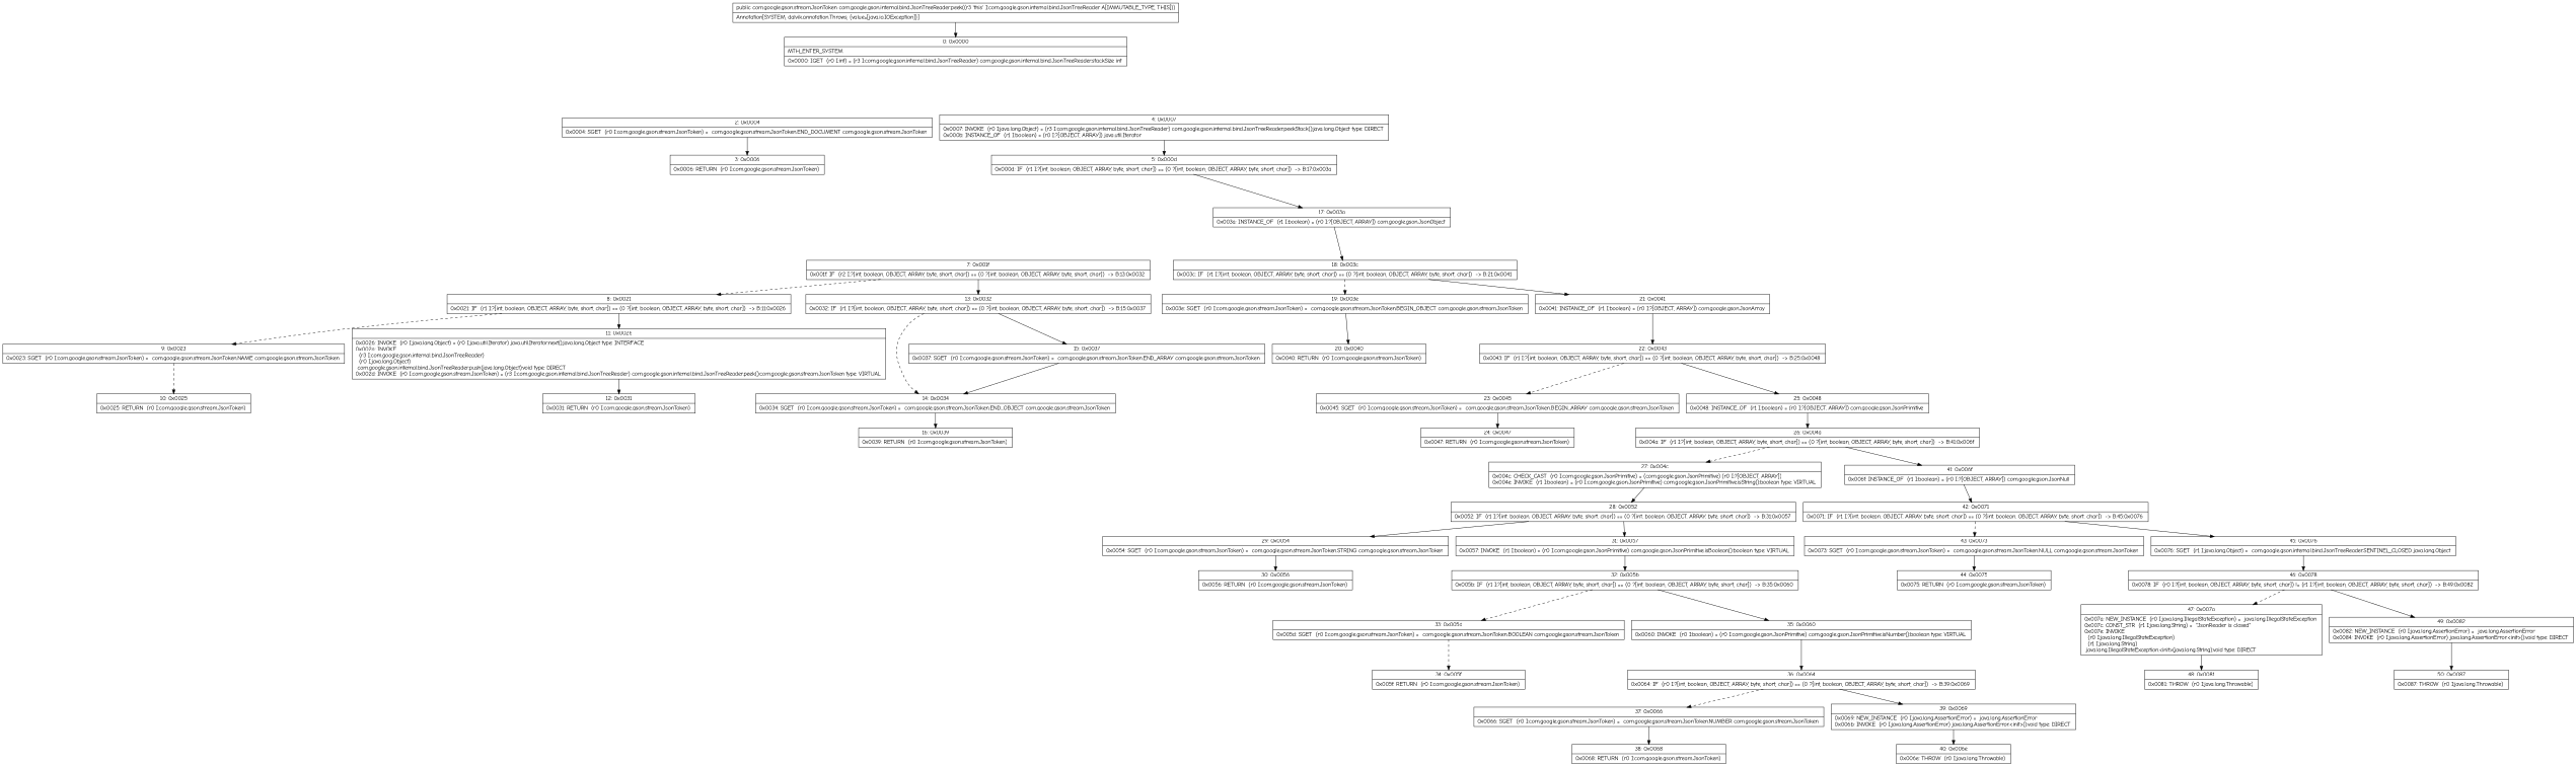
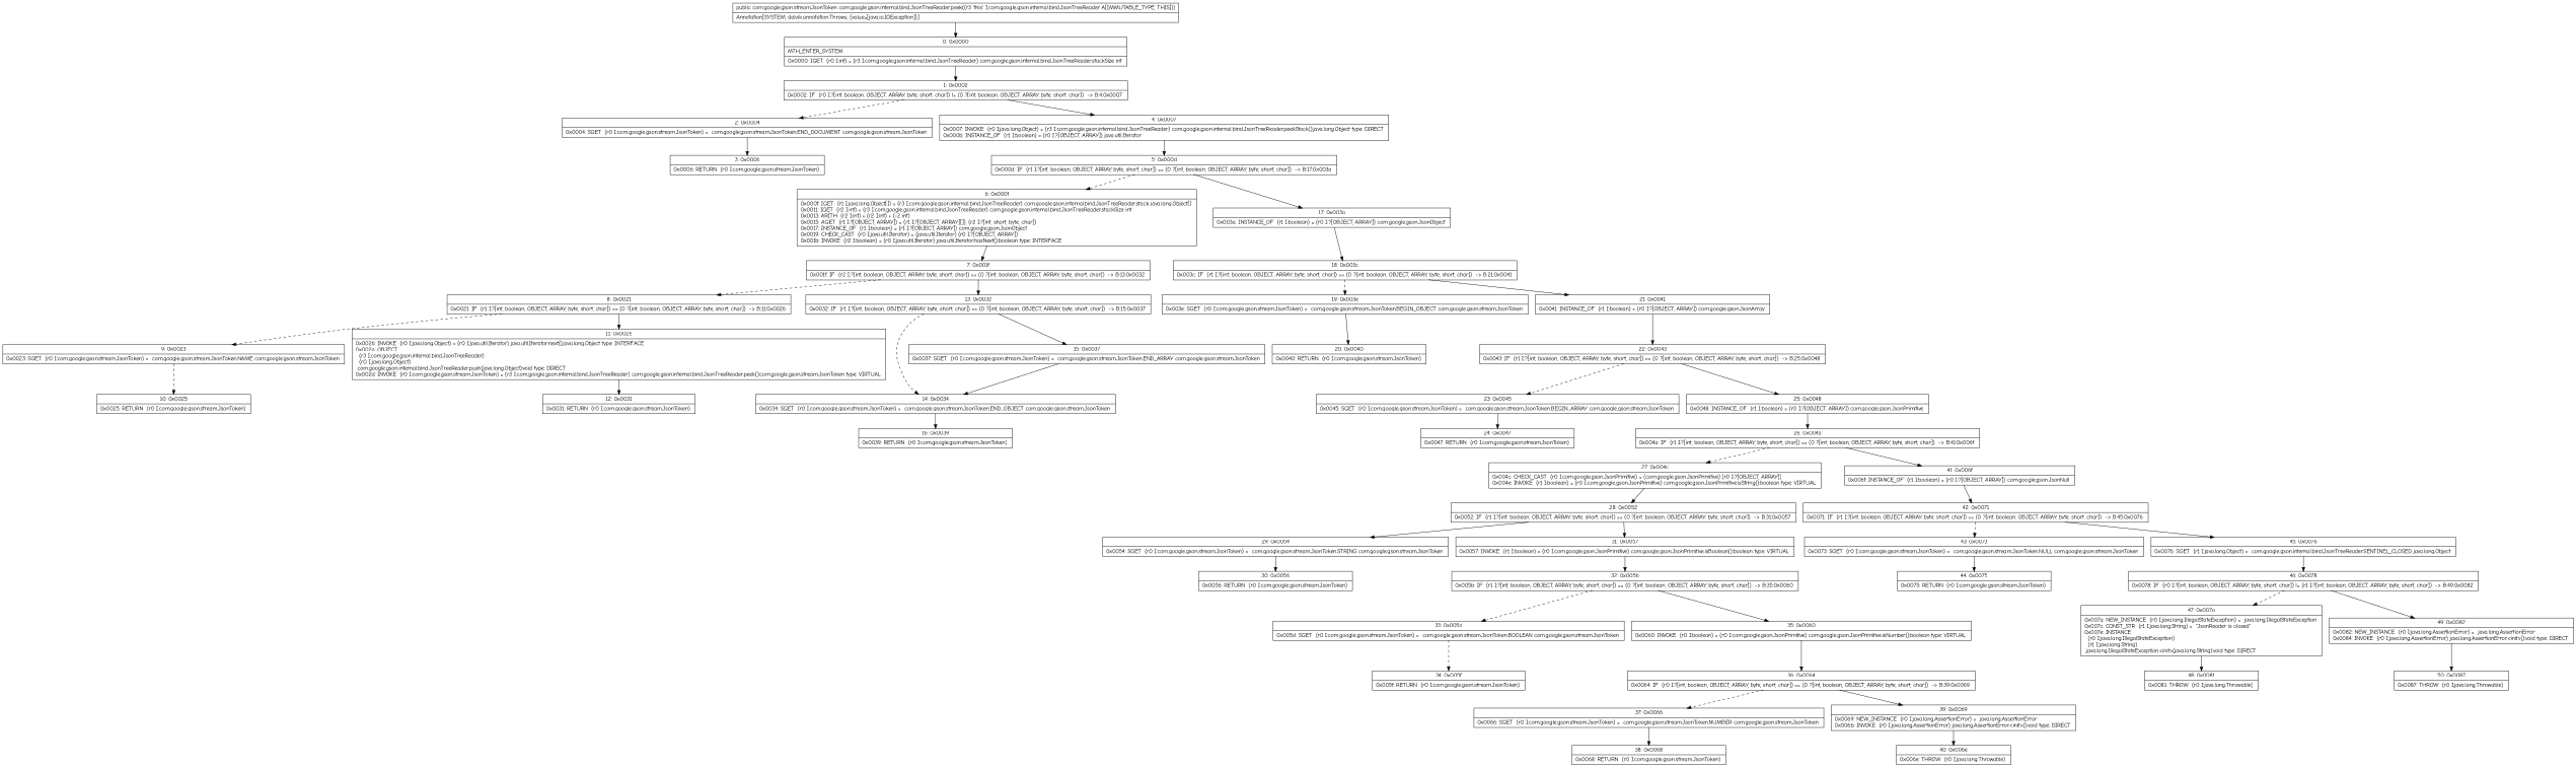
  digraph {
    fontname="Comic Neue"
    node [fontname="Comic Neue" shape=record]
    edge [fontname="Comic Neue"]
    n1 [label="{0\:\ 0x0000|MTH_ENTER_SYSTEM\l|0x0000: IGET  (r0 I:int) = (r3 I:com.google.gson.internal.bind.JsonTreeReader) com.google.gson.internal.bind.JsonTreeReader.stackSize int \l}"]
+   n2 [label="{1\:\ 0x0002|0x0002: IF  (r0 I:?[int, boolean, OBJECT, ARRAY, byte, short, char]) != (0 ?[int, boolean, OBJECT, ARRAY, byte, short, char])  \-\> B:4:0x0007 \l}"]
    n3 [label="{2\:\ 0x0004|0x0004: SGET  (r0 I:com.google.gson.stream.JsonToken) =  com.google.gson.stream.JsonToken.END_DOCUMENT com.google.gson.stream.JsonToken \l}"]
    n4 [label="{4\:\ 0x0007|0x0007: INVOKE  (r0 I:java.lang.Object) = (r3 I:com.google.gson.internal.bind.JsonTreeReader) com.google.gson.internal.bind.JsonTreeReader.peekStack():java.lang.Object type: DIRECT \l0x000b: INSTANCE_OF  (r1 I:boolean) = (r0 I:?[OBJECT, ARRAY]) java.util.Iterator \l}"]
    n5 [label="{3\:\ 0x0006|0x0006: RETURN  (r0 I:com.google.gson.stream.JsonToken) \l}"]
    n6 [label="{5\:\ 0x000d|0x000d: IF  (r1 I:?[int, boolean, OBJECT, ARRAY, byte, short, char]) == (0 ?[int, boolean, OBJECT, ARRAY, byte, short, char])  \-\> B:17:0x003a \l}"]
+   n7 [label="{6\:\ 0x000f|0x000f: IGET  (r1 I:java.lang.Object[]) = (r3 I:com.google.gson.internal.bind.JsonTreeReader) com.google.gson.internal.bind.JsonTreeReader.stack java.lang.Object[] \l0x0011: IGET  (r2 I:int) = (r3 I:com.google.gson.internal.bind.JsonTreeReader) com.google.gson.internal.bind.JsonTreeReader.stackSize int \l0x0013: ARITH  (r2 I:int) = (r2 I:int) + (\-2 int) \l0x0015: AGET  (r1 I:?[OBJECT, ARRAY]) = (r1 I:?[OBJECT, ARRAY][]), (r2 I:?[int, short, byte, char]) \l0x0017: INSTANCE_OF  (r1 I:boolean) = (r1 I:?[OBJECT, ARRAY]) com.google.gson.JsonObject \l0x0019: CHECK_CAST  (r0 I:java.util.Iterator) = (java.util.Iterator) (r0 I:?[OBJECT, ARRAY]) \l0x001b: INVOKE  (r2 I:boolean) = (r0 I:java.util.Iterator) java.util.Iterator.hasNext():boolean type: INTERFACE \l}"]
    n8 [label="{17\:\ 0x003a|0x003a: INSTANCE_OF  (r1 I:boolean) = (r0 I:?[OBJECT, ARRAY]) com.google.gson.JsonObject \l}"]
    n9 [label="{7\:\ 0x001f|0x001f: IF  (r2 I:?[int, boolean, OBJECT, ARRAY, byte, short, char]) == (0 ?[int, boolean, OBJECT, ARRAY, byte, short, char])  \-\> B:13:0x0032 \l}"]
    n10 [label="{18\:\ 0x003c|0x003c: IF  (r1 I:?[int, boolean, OBJECT, ARRAY, byte, short, char]) == (0 ?[int, boolean, OBJECT, ARRAY, byte, short, char])  \-\> B:21:0x0041 \l}"]
    n11 [label="{8\:\ 0x0021|0x0021: IF  (r1 I:?[int, boolean, OBJECT, ARRAY, byte, short, char]) == (0 ?[int, boolean, OBJECT, ARRAY, byte, short, char])  \-\> B:11:0x0026 \l}"]
    n12 [label="{13\:\ 0x0032|0x0032: IF  (r1 I:?[int, boolean, OBJECT, ARRAY, byte, short, char]) == (0 ?[int, boolean, OBJECT, ARRAY, byte, short, char])  \-\> B:15:0x0037 \l}"]
    n13 [label="{9\:\ 0x0023|0x0023: SGET  (r0 I:com.google.gson.stream.JsonToken) =  com.google.gson.stream.JsonToken.NAME com.google.gson.stream.JsonToken \l}"]
-   n14 [label="{11\:\ 0x0026|0x0026: INVOKE  (r0 I:java.lang.Object) = (r0 I:java.util.Iterator) java.util.Iterator.next():java.lang.Object type: INTERFACE \l0x002a: INVOKE  \l  (r3 I:com.google.gson.internal.bind.JsonTreeReader)\l  (r0 I:java.lang.Object)\l com.google.gson.internal.bind.JsonTreeReader.push(java.lang.Object):void type: DIRECT \l0x002d: INVOKE  (r0 I:com.google.gson.stream.JsonToken) = (r3 I:com.google.gson.internal.bind.JsonTreeReader) com.google.gson.internal.bind.JsonTreeReader.peek():com.google.gson.stream.JsonToken type: VIRTUAL \l}"]
+   n14 [label="{11\:\ 0x0026|0x0026: INVOKE  (r0 I:java.lang.Object) = (r0 I:java.util.Iterator) java.util.Iterator.next():java.lang.Object type: INTERFACE \l0x002a: OBJECT  \l  (r3 I:com.google.gson.internal.bind.JsonTreeReader)\l  (r0 I:java.lang.Object)\l com.google.gson.internal.bind.JsonTreeReader.push(java.lang.Object):void type: DIRECT \l0x002d: INVOKE  (r0 I:com.google.gson.stream.JsonToken) = (r3 I:com.google.gson.internal.bind.JsonTreeReader) com.google.gson.internal.bind.JsonTreeReader.peek():com.google.gson.stream.JsonToken type: VIRTUAL \l}"]
    n15 [label="{14\:\ 0x0034|0x0034: SGET  (r0 I:com.google.gson.stream.JsonToken) =  com.google.gson.stream.JsonToken.END_OBJECT com.google.gson.stream.JsonToken \l}"]
    n16 [label="{15\:\ 0x0037|0x0037: SGET  (r0 I:com.google.gson.stream.JsonToken) =  com.google.gson.stream.JsonToken.END_ARRAY com.google.gson.stream.JsonToken \l}"]
    n17 [label="{10\:\ 0x0025|0x0025: RETURN  (r0 I:com.google.gson.stream.JsonToken) \l}"]
    n18 [label="{12\:\ 0x0031|0x0031: RETURN  (r0 I:com.google.gson.stream.JsonToken) \l}"]
    n19 [label="{16\:\ 0x0039|0x0039: RETURN  (r0 I:com.google.gson.stream.JsonToken) \l}"]
    n20 [label="{19\:\ 0x003e|0x003e: SGET  (r0 I:com.google.gson.stream.JsonToken) =  com.google.gson.stream.JsonToken.BEGIN_OBJECT com.google.gson.stream.JsonToken \l}"]
    n21 [label="{21\:\ 0x0041|0x0041: INSTANCE_OF  (r1 I:boolean) = (r0 I:?[OBJECT, ARRAY]) com.google.gson.JsonArray \l}"]
    n22 [label="{20\:\ 0x0040|0x0040: RETURN  (r0 I:com.google.gson.stream.JsonToken) \l}"]
    n23 [label="{22\:\ 0x0043|0x0043: IF  (r1 I:?[int, boolean, OBJECT, ARRAY, byte, short, char]) == (0 ?[int, boolean, OBJECT, ARRAY, byte, short, char])  \-\> B:25:0x0048 \l}"]
    n24 [label="{23\:\ 0x0045|0x0045: SGET  (r0 I:com.google.gson.stream.JsonToken) =  com.google.gson.stream.JsonToken.BEGIN_ARRAY com.google.gson.stream.JsonToken \l}"]
    n25 [label="{25\:\ 0x0048|0x0048: INSTANCE_OF  (r1 I:boolean) = (r0 I:?[OBJECT, ARRAY]) com.google.gson.JsonPrimitive \l}"]
    n26 [label="{24\:\ 0x0047|0x0047: RETURN  (r0 I:com.google.gson.stream.JsonToken) \l}"]
    n27 [label="{26\:\ 0x004a|0x004a: IF  (r1 I:?[int, boolean, OBJECT, ARRAY, byte, short, char]) == (0 ?[int, boolean, OBJECT, ARRAY, byte, short, char])  \-\> B:41:0x006f \l}"]
    n28 [label="{27\:\ 0x004c|0x004c: CHECK_CAST  (r0 I:com.google.gson.JsonPrimitive) = (com.google.gson.JsonPrimitive) (r0 I:?[OBJECT, ARRAY]) \l0x004e: INVOKE  (r1 I:boolean) = (r0 I:com.google.gson.JsonPrimitive) com.google.gson.JsonPrimitive.isString():boolean type: VIRTUAL \l}"]
    n29 [label="{41\:\ 0x006f|0x006f: INSTANCE_OF  (r1 I:boolean) = (r0 I:?[OBJECT, ARRAY]) com.google.gson.JsonNull \l}"]
    n30 [label="{28\:\ 0x0052|0x0052: IF  (r1 I:?[int, boolean, OBJECT, ARRAY, byte, short, char]) == (0 ?[int, boolean, OBJECT, ARRAY, byte, short, char])  \-\> B:31:0x0057 \l}"]
    n31 [label="{42\:\ 0x0071|0x0071: IF  (r1 I:?[int, boolean, OBJECT, ARRAY, byte, short, char]) == (0 ?[int, boolean, OBJECT, ARRAY, byte, short, char])  \-\> B:45:0x0076 \l}"]
    n32 [label="{29\:\ 0x0054|0x0054: SGET  (r0 I:com.google.gson.stream.JsonToken) =  com.google.gson.stream.JsonToken.STRING com.google.gson.stream.JsonToken \l}"]
    n33 [label="{31\:\ 0x0057|0x0057: INVOKE  (r1 I:boolean) = (r0 I:com.google.gson.JsonPrimitive) com.google.gson.JsonPrimitive.isBoolean():boolean type: VIRTUAL \l}"]
    n34 [label="{30\:\ 0x0056|0x0056: RETURN  (r0 I:com.google.gson.stream.JsonToken) \l}"]
    n35 [label="{32\:\ 0x005b|0x005b: IF  (r1 I:?[int, boolean, OBJECT, ARRAY, byte, short, char]) == (0 ?[int, boolean, OBJECT, ARRAY, byte, short, char])  \-\> B:35:0x0060 \l}"]
    n36 [label="{33\:\ 0x005d|0x005d: SGET  (r0 I:com.google.gson.stream.JsonToken) =  com.google.gson.stream.JsonToken.BOOLEAN com.google.gson.stream.JsonToken \l}"]
    n37 [label="{35\:\ 0x0060|0x0060: INVOKE  (r0 I:boolean) = (r0 I:com.google.gson.JsonPrimitive) com.google.gson.JsonPrimitive.isNumber():boolean type: VIRTUAL \l}"]
    n38 [label="{34\:\ 0x005f|0x005f: RETURN  (r0 I:com.google.gson.stream.JsonToken) \l}"]
    n39 [label="{36\:\ 0x0064|0x0064: IF  (r0 I:?[int, boolean, OBJECT, ARRAY, byte, short, char]) == (0 ?[int, boolean, OBJECT, ARRAY, byte, short, char])  \-\> B:39:0x0069 \l}"]
    n40 [label="{37\:\ 0x0066|0x0066: SGET  (r0 I:com.google.gson.stream.JsonToken) =  com.google.gson.stream.JsonToken.NUMBER com.google.gson.stream.JsonToken \l}"]
    n41 [label="{39\:\ 0x0069|0x0069: NEW_INSTANCE  (r0 I:java.lang.AssertionError) =  java.lang.AssertionError \l0x006b: INVOKE  (r0 I:java.lang.AssertionError) java.lang.AssertionError.\<init\>():void type: DIRECT \l}"]
    n42 [label="{38\:\ 0x0068|0x0068: RETURN  (r0 I:com.google.gson.stream.JsonToken) \l}"]
    n43 [label="{40\:\ 0x006e|0x006e: THROW  (r0 I:java.lang.Throwable) \l}"]
    n44 [label="{43\:\ 0x0073|0x0073: SGET  (r0 I:com.google.gson.stream.JsonToken) =  com.google.gson.stream.JsonToken.NULL com.google.gson.stream.JsonToken \l}"]
    n45 [label="{45\:\ 0x0076|0x0076: SGET  (r1 I:java.lang.Object) =  com.google.gson.internal.bind.JsonTreeReader.SENTINEL_CLOSED java.lang.Object \l}"]
    n46 [label="{44\:\ 0x0075|0x0075: RETURN  (r0 I:com.google.gson.stream.JsonToken) \l}"]
    n47 [label="{46\:\ 0x0078|0x0078: IF  (r0 I:?[int, boolean, OBJECT, ARRAY, byte, short, char]) != (r1 I:?[int, boolean, OBJECT, ARRAY, byte, short, char])  \-\> B:49:0x0082 \l}"]
-   n48 [label="{47\:\ 0x007a|0x007a: NEW_INSTANCE  (r0 I:java.lang.IllegalStateException) =  java.lang.IllegalStateException \l0x007c: CONST_STR  (r1 I:java.lang.String) =  \"JsonReader is closed\" \l0x007e: INVOKE  \l  (r0 I:java.lang.IllegalStateException)\l  (r1 I:java.lang.String)\l java.lang.IllegalStateException.\<init\>(java.lang.String):void type: DIRECT \l}"]
+   n48 [label="{47\:\ 0x007a|0x007a: NEW_INSTANCE  (r0 I:java.lang.IllegalStateException) =  java.lang.IllegalStateException \l0x007c: CONST_STR  (r1 I:java.lang.String) =  \"JsonReader is closed\" \l0x007e: INSTANCE  \l  (r0 I:java.lang.IllegalStateException)\l  (r1 I:java.lang.String)\l java.lang.IllegalStateException.\<init\>(java.lang.String):void type: DIRECT \l}"]
    n49 [label="{49\:\ 0x0082|0x0082: NEW_INSTANCE  (r0 I:java.lang.AssertionError) =  java.lang.AssertionError \l0x0084: INVOKE  (r0 I:java.lang.AssertionError) java.lang.AssertionError.\<init\>():void type: DIRECT \l}"]
    n50 [label="{48\:\ 0x0081|0x0081: THROW  (r0 I:java.lang.Throwable) \l}"]
    n51 [label="{50\:\ 0x0087|0x0087: THROW  (r0 I:java.lang.Throwable) \l}"]
    n52 [label="{public com.google.gson.stream.JsonToken com.google.gson.internal.bind.JsonTreeReader.peek((r3 'this' I:com.google.gson.internal.bind.JsonTreeReader A[IMMUTABLE_TYPE, THIS]))  | Annotation[SYSTEM, dalvik.annotation.Throws, \{value=[java.io.IOException]\}]\l}"]
+   n1 -> n2
+   n2 -> n3 [style=dashed]
+   n2 -> n4
    n3 -> n5
    n4 -> n6
+   n6 -> n7 [style=dashed]
    n6 -> n8
+   n7 -> n9
    n8 -> n10
    n9 -> n11 [style=dashed]
    n9 -> n12
    n10 -> n20 [style=dashed]
    n10 -> n21
    n11 -> n13 [style=dashed]
    n11 -> n14
    n12 -> n15 [style=dashed]
    n12 -> n16
    n13 -> n17 [style=dashed]
    n14 -> n18
    n15 -> n19
    n16 -> n15
    n20 -> n22
    n21 -> n23
    n23 -> n24 [style=dashed]
    n23 -> n25
    n24 -> n26
    n25 -> n27
    n27 -> n28 [style=dashed]
    n27 -> n29
    n28 -> n30
    n29 -> n31
    n30 -> n32 [style=solid]
    n30 -> n33
    n31 -> n44 [style=dashed]
    n31 -> n45
    n32 -> n34
    n33 -> n35
    n35 -> n36 [style=dashed]
    n35 -> n37
    n36 -> n38 [style=dashed]
    n37 -> n39
    n39 -> n40 [style=dashed]
    n39 -> n41
    n40 -> n42
    n41 -> n43
    n44 -> n46
    n45 -> n47
    n47 -> n48 [style=dashed]
    n47 -> n49
    n48 -> n50
    n49 -> n51
    n52 -> n1
  }
